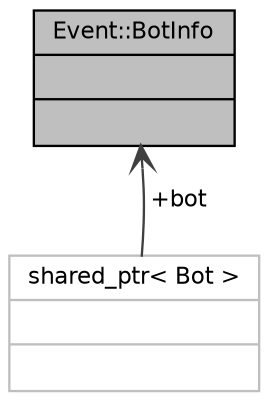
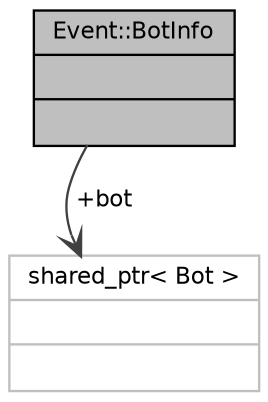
  digraph {
    node [fontname=Helvetica fontsize=10 shape=record]
    n1 [color=black fillcolor=grey75 fontcolor=black height=0.2 label="{Event::BotInfo\n||}" style=filled width=0.4]
    n2 [color=grey75 height=0.2 label="{shared_ptr\< Bot \>\n||}" width=0.4]
-   n2 -> n1 [arrowhead=vee color=grey25 fontname=Helvetica fontsize=10 label=" +bot" labelfontname=Helvetica labelfontsize=10 style=solid]
+   n1 -> n2 [arrowhead=vee color=grey25 fontname=Helvetica fontsize=10 label=" +bot" labelfontname=Helvetica labelfontsize=10 style=solid]
  }
